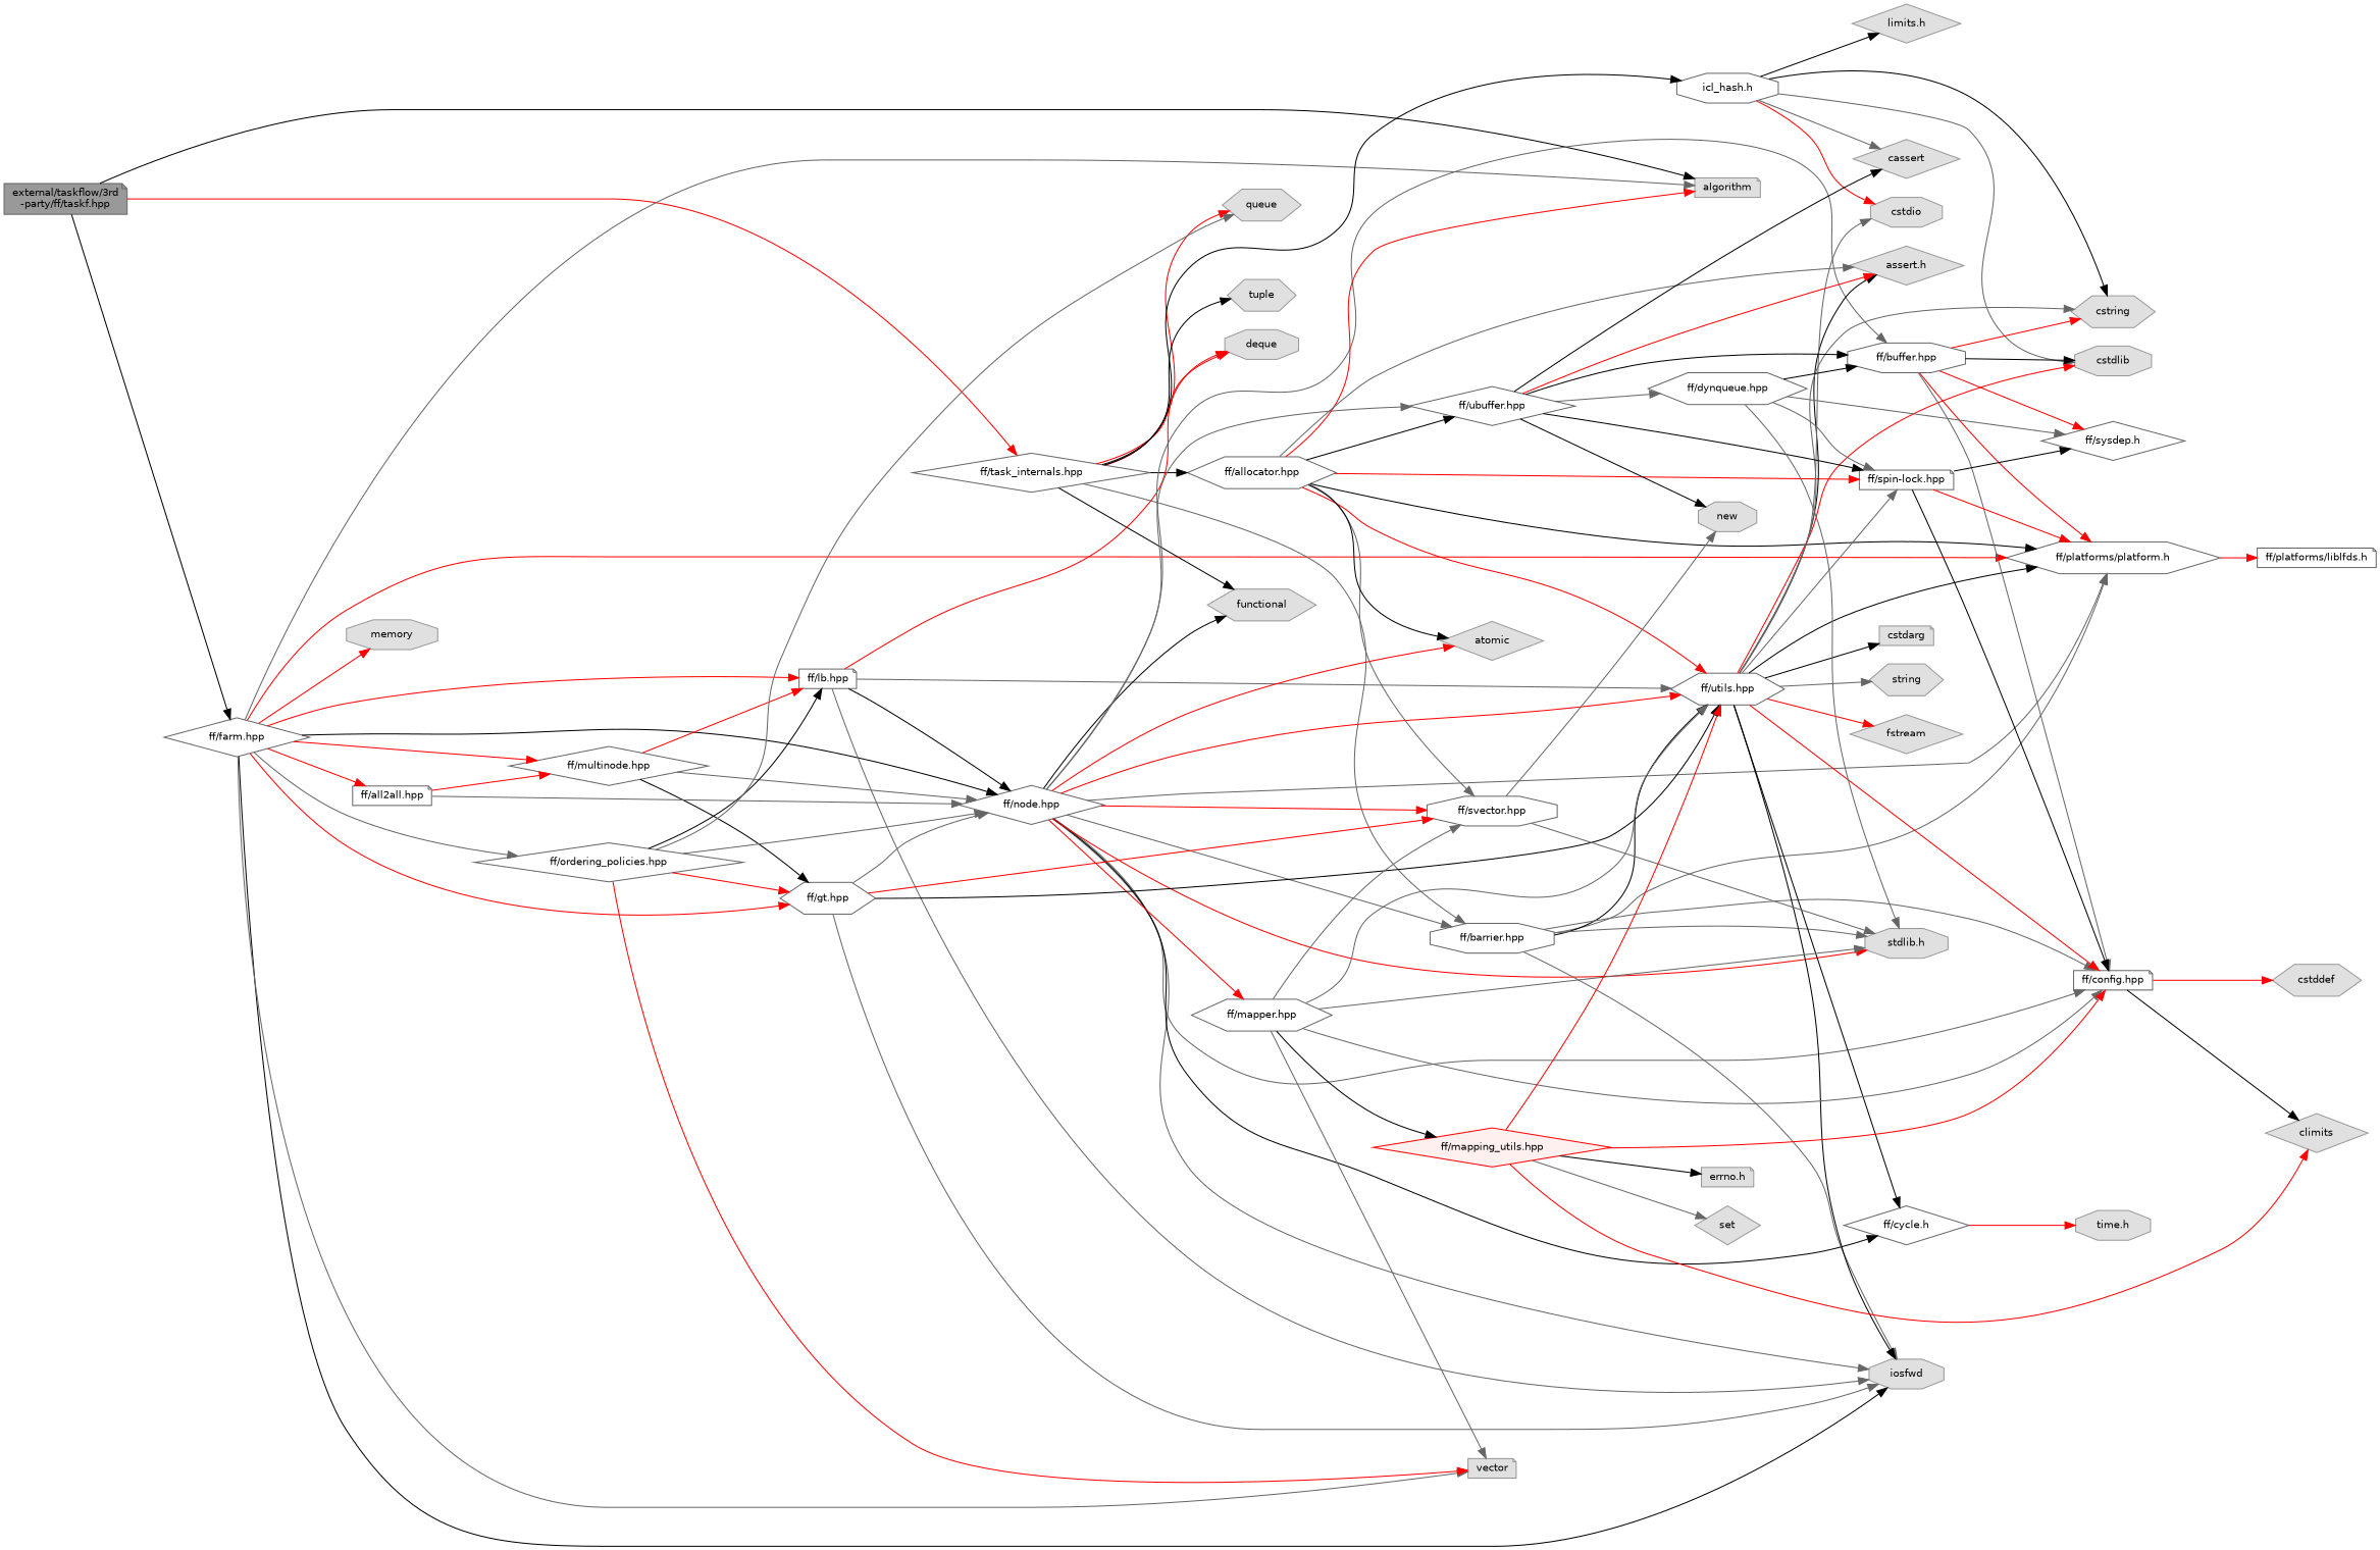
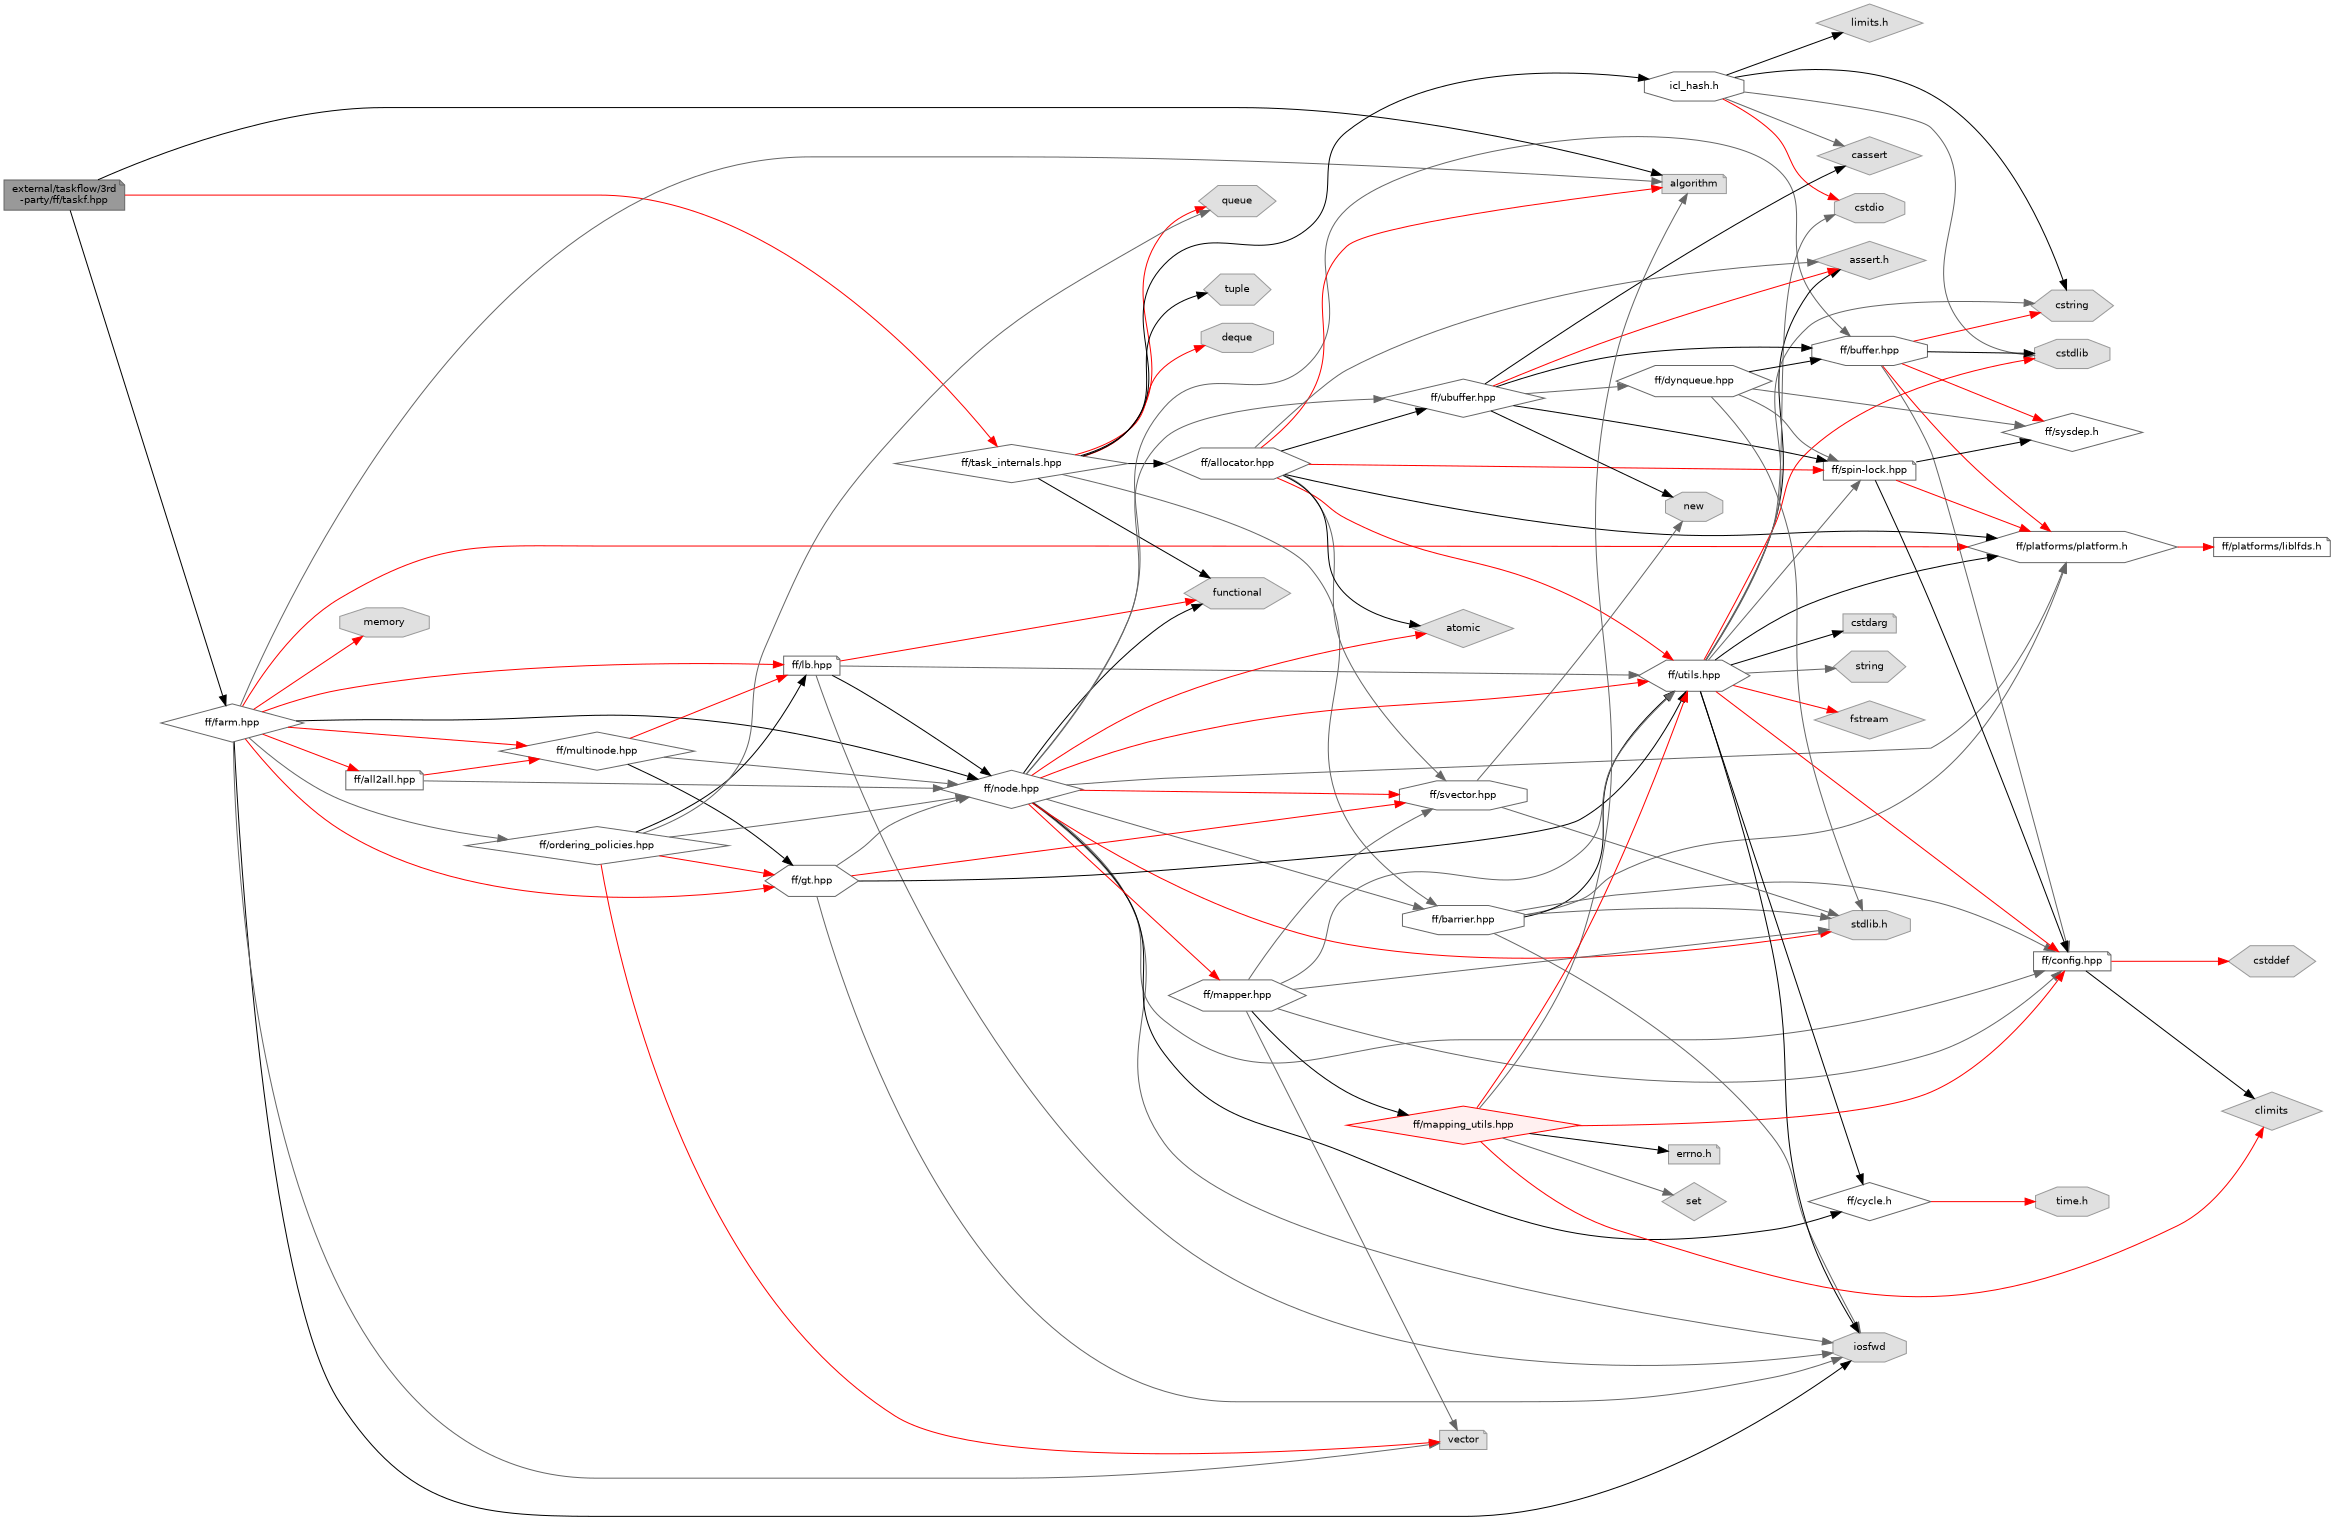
  digraph {
    rankdir=LR
    node [color=grey60 fillcolor="#E0E0E0" fontname=Helvetica fontsize=10 shape=diamond style=filled]
    edge [color=gray40 fontname=Helvetica fontsize=10 labelfontname=Helvetica labelfontsize=10 style=solid]
    n1 [color=gray40 fillcolor=grey60 fontcolor=black height=0.2 label="external/taskflow/3rd\l-party/ff/taskf.hpp" shape=note width=0.4]
    n2 [height=0.2 label=algorithm shape=note width=0.4]
    n3 [color=grey40 fillcolor=white height=0.2 label="ff/farm.hpp" width=0.4]
    n4 [color=grey40 fillcolor=white height=0.2 label="ff/task_internals.hpp" width=0.4]
    n5 [height=0.2 label=iosfwd shape=octagon width=0.4]
    n6 [height=0.2 label=vector shape=note width=0.4]
    n7 [height=0.2 label=memory shape=octagon width=0.4]
    n8 [color=grey40 fillcolor=white height=0.2 label="ff/platforms/platform.h" shape=hexagon width=0.4]
    n9 [color=grey40 fillcolor=white height=0.2 label="ff/lb.hpp" shape=note width=0.4]
    n10 [color=grey40 fillcolor=white height=0.2 label="ff/node.hpp" width=0.4]
    n11 [color=grey40 fillcolor=white height=0.2 label="ff/gt.hpp" shape=hexagon width=0.4]
    n12 [color=grey40 fillcolor=white height=0.2 label="ff/multinode.hpp" width=0.4]
    n13 [color=grey40 fillcolor=white height=0.2 label="ff/ordering_policies.hpp" width=0.4]
    n14 [color=grey40 fillcolor=white height=0.2 label="ff/all2all.hpp" shape=note width=0.4]
    n15 [height=0.2 label=deque shape=octagon width=0.4]
    n16 [height=0.2 label=functional shape=hexagon width=0.4]
    n17 [color=grey40 fillcolor=white height=0.2 label="ff/barrier.hpp" shape=octagon width=0.4]
    n18 [height=0.2 label=queue shape=hexagon width=0.4]
    n19 [height=0.2 label=tuple shape=hexagon width=0.4]
    n20 [color=grey40 fillcolor=white height=0.2 label="ff/allocator.hpp" shape=hexagon width=0.4]
    n21 [color=grey40 fillcolor=white height=0.2 label="icl_hash.h" shape=octagon width=0.4]
    n22 [color=grey40 fillcolor=white height=0.2 label="ff/platforms/liblfds.h" shape=note width=0.4]
    n23 [color=grey40 fillcolor=white height=0.2 label="ff/utils.hpp" shape=hexagon width=0.4]
    n24 [color=grey40 fillcolor=white height=0.2 label="ff/config.hpp" shape=note width=0.4]
    n25 [color=grey40 fillcolor=white height=0.2 label="ff/cycle.h" width=0.4]
    n26 [height=0.2 label="stdlib.h" shape=octagon width=0.4]
    n27 [color=grey40 fillcolor=white height=0.2 label="ff/buffer.hpp" shape=octagon width=0.4]
    n28 [color=grey40 fillcolor=white height=0.2 label="ff/ubuffer.hpp" width=0.4]
    n29 [color=grey40 fillcolor=white height=0.2 label="ff/mapper.hpp" shape=hexagon width=0.4]
    n30 [color=grey40 fillcolor=white height=0.2 label="ff/svector.hpp" shape=octagon width=0.4]
    n31 [height=0.2 label=atomic width=0.4]
    n32 [height=0.2 label="assert.h" width=0.4]
    n33 [height=0.2 label=cstdio shape=octagon width=0.4]
    n34 [height=0.2 label=cstdlib shape=octagon width=0.4]
    n35 [height=0.2 label=cstdarg shape=note width=0.4]
    n36 [height=0.2 label=cstring shape=hexagon width=0.4]
    n37 [height=0.2 label=string shape=hexagon width=0.4]
    n38 [height=0.2 label=fstream width=0.4]
    n39 [color=grey40 fillcolor=white height=0.2 label="ff/spin-lock.hpp" shape=note width=0.4]
    n40 [height=0.2 label=cstddef shape=hexagon width=0.4]
    n41 [height=0.2 label=climits width=0.4]
    n42 [height=0.2 label="time.h" shape=octagon width=0.4]
    n43 [color=grey40 fillcolor=white height=0.2 label="ff/sysdep.h" width=0.4]
    n44 [height=0.2 label=cassert width=0.4]
    n45 [height=0.2 label=new shape=octagon width=0.4]
    n46 [color=grey40 fillcolor=white height=0.2 label="ff/dynqueue.hpp" shape=hexagon width=0.4]
    n47 [color=red fillcolor="#FFF0F0" height=0.2 label="ff/mapping_utils.hpp" width=0.4]
    n48 [height=0.2 label=set width=0.4]
    n49 [height=0.2 label="errno.h" shape=note width=0.4]
    n50 [height=0.2 label="limits.h" width=0.4]
    n1 -> n2 [color=black]
    n1 -> n3 [color=black]
    n1 -> n4 [color=red]
    n3 -> n2
    n3 -> n5 [color=black]
    n3 -> n6
    n3 -> n7 [color=red]
    n3 -> n8 [color=red]
    n3 -> n9 [color=red]
    n3 -> n10 [color=black]
    n3 -> n11 [color=red]
    n3 -> n12 [color=red]
    n3 -> n13
    n3 -> n14 [color=red]
    n4 -> n15 [color=red]
    n4 -> n16 [color=black]
    n4 -> n17
    n4 -> n18 [color=red]
    n4 -> n19 [color=black]
    n4 -> n20 [color=black]
    n4 -> n21 [color=black]
    n8 -> n22 [color=red]
    n9 -> n5
    n9 -> n10 [color=black]
-   n9 -> n15 [color=red]
+   n9 -> n16 [color=red]
    n9 -> n23
    n10 -> n5
    n10 -> n8
    n10 -> n16 [color=black]
    n10 -> n17
    n10 -> n23 [color=red]
    n10 -> n24
    n10 -> n25 [color=black]
    n10 -> n26 [color=red]
    n10 -> n27
    n10 -> n28
    n10 -> n29 [color=red]
    n10 -> n30 [color=red]
    n10 -> n31 [color=red]
    n11 -> n5
    n11 -> n10
    n11 -> n23 [color=black]
    n11 -> n30 [color=red]
    n12 -> n9 [color=red]
    n12 -> n10
    n12 -> n11 [color=black]
    n13 -> n6 [color=red]
    n13 -> n9 [color=black]
    n13 -> n10
    n13 -> n11 [color=red]
    n13 -> n18
    n14 -> n10
    n14 -> n12 [color=red]
    n17 -> n5
    n17 -> n8
    n17 -> n23 [color=black]
    n17 -> n24
    n17 -> n26
    n20 -> n2 [color=red]
    n20 -> n8 [color=black]
    n20 -> n23 [color=red]
    n20 -> n28 [color=black]
    n20 -> n30
    n20 -> n31 [color=black]
    n20 -> n32
    n20 -> n39 [color=red]
    n21 -> n33 [color=red]
    n21 -> n34
    n21 -> n36 [color=black]
    n21 -> n44
    n21 -> n50 [color=black]
    n23 -> n5 [color=black]
    n23 -> n8 [color=black]
    n23 -> n24 [color=red]
    n23 -> n25 [color=black]
    n23 -> n32 [color=black]
    n23 -> n33
    n23 -> n34 [color=red]
    n23 -> n35 [color=black]
    n23 -> n36
    n23 -> n37
    n23 -> n38 [color=red]
    n23 -> n39
    n24 -> n40 [color=red]
    n24 -> n41 [color=black]
    n25 -> n42 [color=red]
    n27 -> n8 [color=red]
    n27 -> n24
    n27 -> n34 [color=black]
    n27 -> n36 [color=red]
    n27 -> n43 [color=red]
    n28 -> n27 [color=black]
    n28 -> n32 [color=red]
    n28 -> n39 [color=black]
    n28 -> n44 [color=black]
    n28 -> n45 [color=black]
    n28 -> n46
    n29 -> n6
    n29 -> n23
    n29 -> n24
    n29 -> n26
    n29 -> n30
    n29 -> n47 [color=black]
    n30 -> n26
    n30 -> n45
    n39 -> n8 [color=red]
    n39 -> n24 [color=black]
    n39 -> n43 [color=black]
    n46 -> n26
    n46 -> n27 [color=black]
    n46 -> n39
    n46 -> n43
+   n47 -> n2
    n47 -> n23 [color=red]
    n47 -> n24 [color=red]
    n47 -> n41 [color=red]
    n47 -> n48
    n47 -> n49 [color=black]
  }
